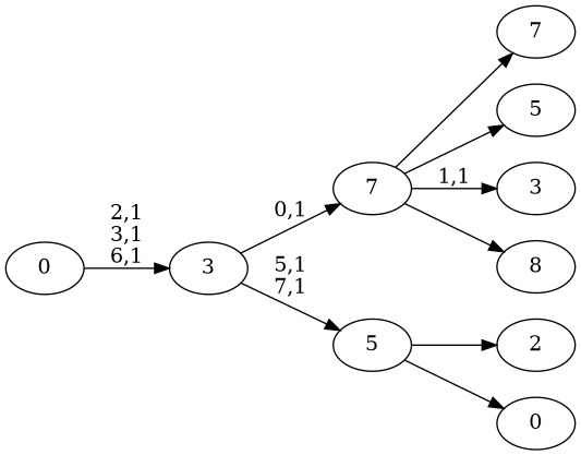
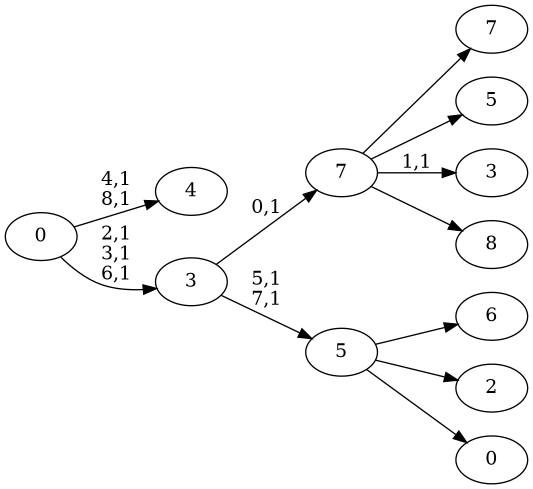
  digraph {
    rankdir=LR
    n1 [label=7]
+   n2 [label=6]
    n3 [label=5]
+   n4 [label=4]
    n5 [label=3]
    n6 [label=2]
    n7 [label=8]
    7
    n9 [label=0]
    5
    3
    0
    7 -> n1
    7 -> n3
    7 -> n5 [label="1,1"]
    7 -> n7
+   5 -> n2
    5 -> n6
    5 -> n9
    3 -> 7 [label="0,1"]
    3 -> 5 [label="5,1\n7,1"]
+   0 -> n4 [label="4,1\n8,1"]
    0 -> 3 [label="2,1\n3,1\n6,1"]
  }
